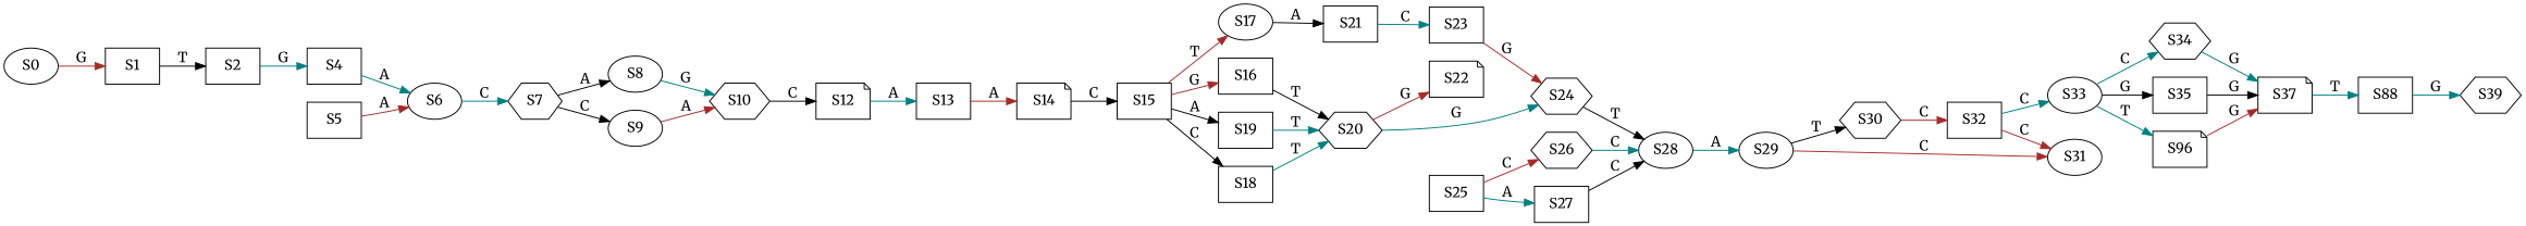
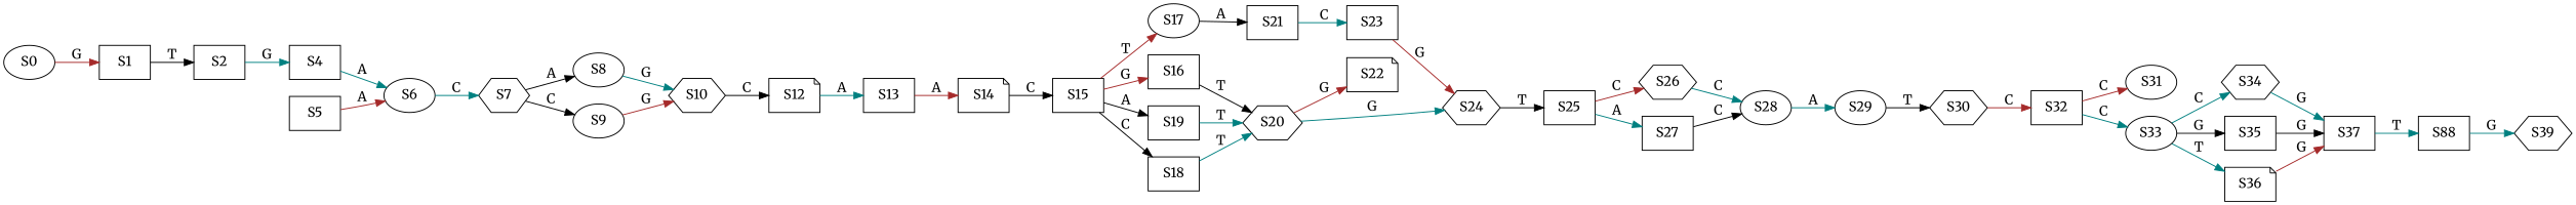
  strict digraph {
    fontname=Merriweather
    rankdir=LR
    node [fontname=Merriweather shape=box]
    edge [color=teal fontname=Merriweather]
    S0 [shape=ellipse]
    S1
    S2
    S4
    S6 [shape=ellipse]
    S5
    S7 [shape=hexagon]
    S8 [shape=ellipse]
    S9 [shape=ellipse]
    S10 [shape=hexagon]
    S12 [shape=note]
    S13
    S14 [shape=note]
    S15
    S16
    S17 [shape=ellipse]
    S18
    S19
    S20 [shape=hexagon]
    S21
    S22 [shape=note]
    S24 [shape=hexagon]
    S23
    S25
    S26 [shape=hexagon]
    S27
    S28 [shape=ellipse]
    S29 [shape=ellipse]
    S30 [shape=hexagon]
    S31 [shape=ellipse]
    S32
    S33 [shape=ellipse]
    S34 [shape=hexagon]
    S35
-   S36 [shape=note label=S96]
-   S37 [shape=note]
+   S36 [shape=note]
+   S37
    n37 [label=S88]
    S39 [shape=hexagon]
    S0 -> S1 [color=brown label=G]
    S1 -> S2 [color=black label=T]
    S2 -> S4 [label=G]
    S4 -> S6 [label=A]
    S6 -> S7 [label=C]
    S5 -> S6 [color=brown label=A]
    S7 -> S8 [color=black label=A]
    S7 -> S9 [color=black label=C]
    S8 -> S10 [label=G]
-   S9 -> S10 [color=brown label=A]
+   S9 -> S10 [color=brown label=G]
    S10 -> S12 [color=black label=C]
    S12 -> S13 [label=A]
    S13 -> S14 [color=brown label=A]
    S14 -> S15 [color=black label=C]
    S15 -> S16 [color=brown label=G]
    S15 -> S17 [color=brown label=T]
    S15 -> S18 [color=black label=C]
    S15 -> S19 [color=black label=A]
    S16 -> S20 [color=black label=T]
    S17 -> S21 [color=black label=A]
    S18 -> S20 [label=T]
    S19 -> S20 [label=T]
    S20 -> S22 [color=brown label=G]
    S20 -> S24 [label=G]
    S21 -> S23 [label=C]
-   S24 -> S28 [color=black label=T]
+   S24 -> S25 [color=black label=T]
    S23 -> S24 [color=brown label=G]
    S25 -> S26 [color=brown label=C]
    S25 -> S27 [label=A]
    S26 -> S28 [label=C]
    S27 -> S28 [color=black label=C]
    S28 -> S29 [label=A]
    S29 -> S30 [color=black label=T]
-   S29 -> S31 [color=brown label=C]
    S30 -> S32 [color=brown label=C]
    S32 -> S31 [color=brown label=C]
    S32 -> S33 [label=C]
    S33 -> S34 [label=C]
    S33 -> S35 [color=black label=G]
    S33 -> S36 [label=T]
    S34 -> S37 [label=G]
    S35 -> S37 [color=black label=G]
    S36 -> S37 [color=brown label=G]
    S37 -> n37 [label=T]
    n37 -> S39 [label=G]
  }
